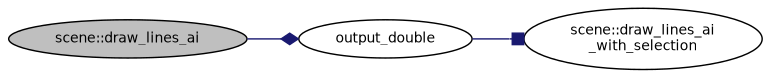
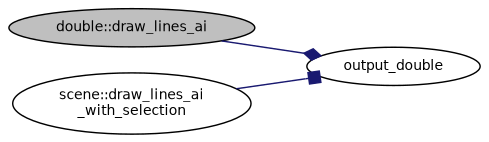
  digraph {
    rankdir=LR
    node [color=black fillcolor=white fontname=Helvetica fontsize=10 shape=ellipse style=filled]
    edge [color=midnightblue fontname=Helvetica fontsize=10 labelfontname=Helvetica labelfontsize=10 style=solid]
-   n1 [fillcolor=grey75 fontcolor=black height=0.2 label="scene::draw_lines_ai" width=0.4]
+   n1 [fillcolor=grey75 fontcolor=black height=0.2 label="double::draw_lines_ai" width=0.4]
    n2 [height=0.2 label=output_double width=0.4]
    n3 [height=0.2 label="scene::draw_lines_ai\l_with_selection" width=0.4]
    n1 -> n2 [arrowhead=diamond]
-   n2 -> n3 [arrowhead=box]
+   n3 -> n2 [arrowhead=box]
  }
